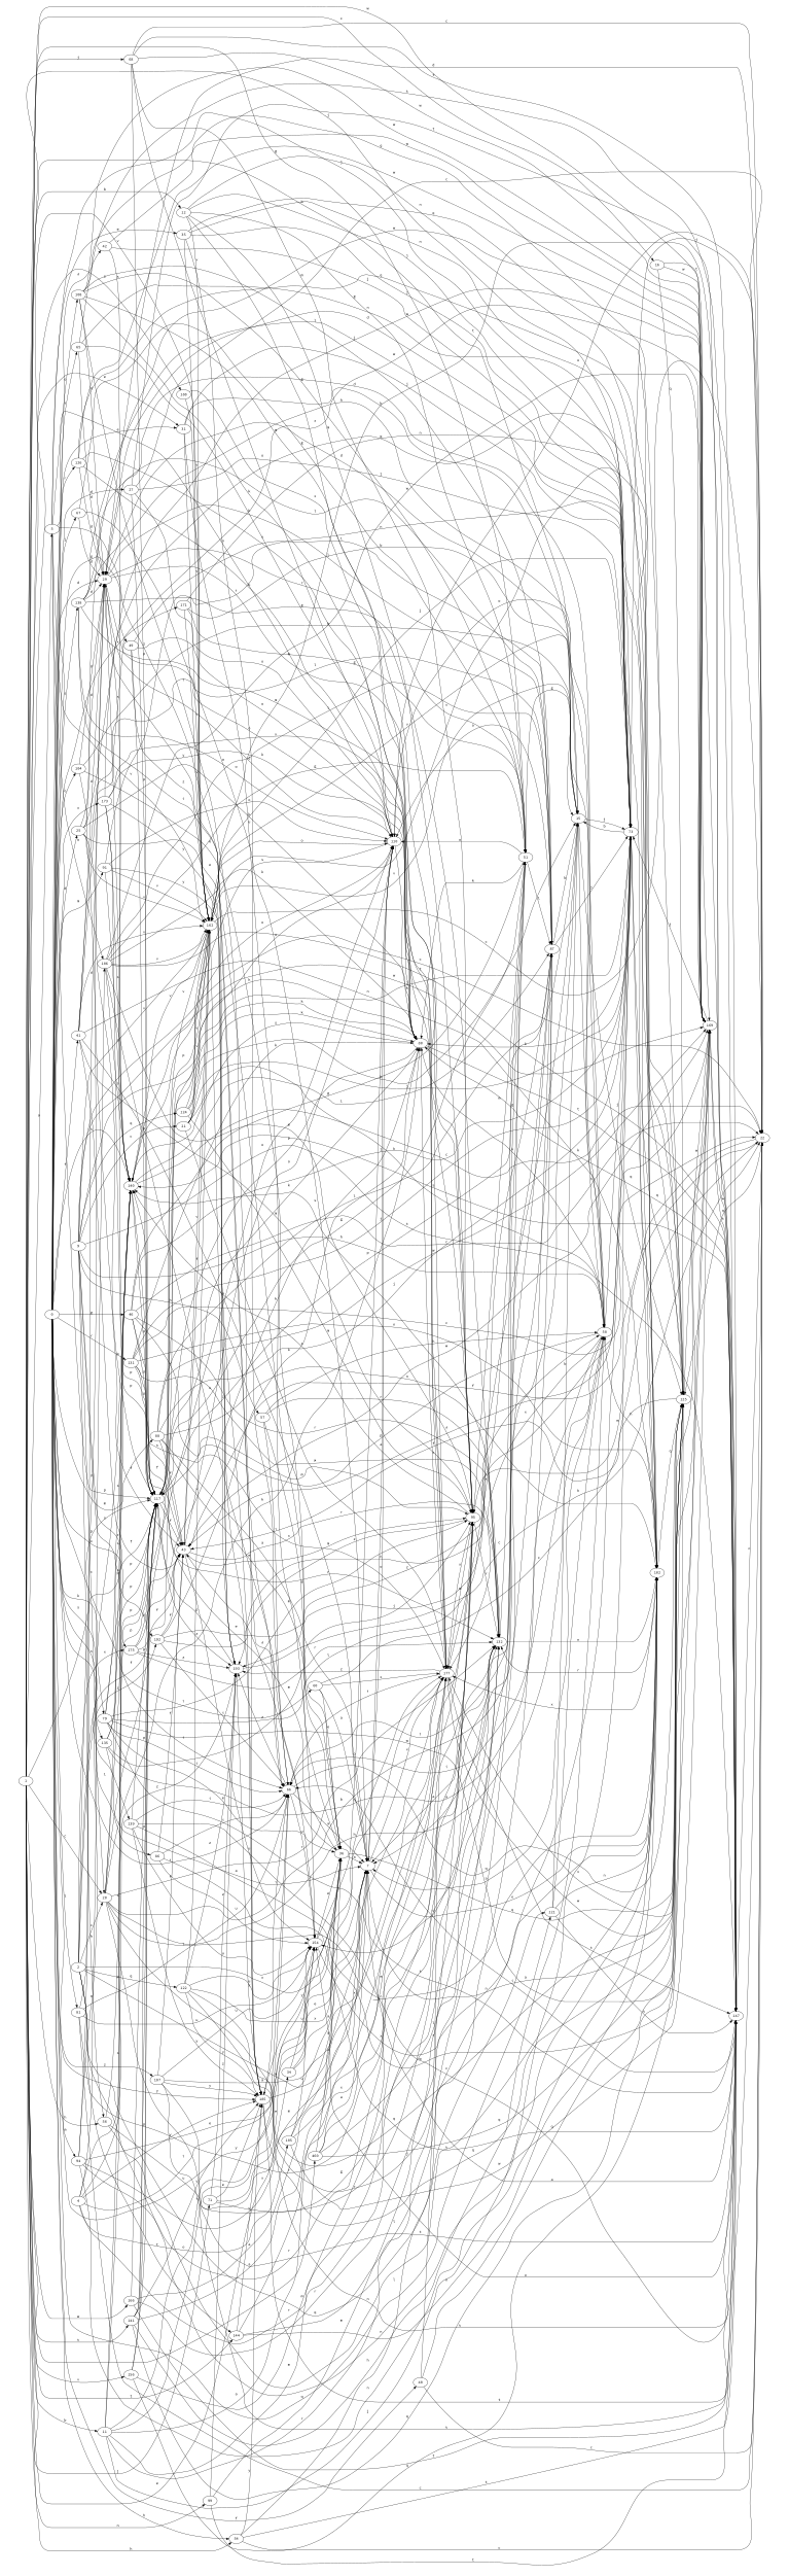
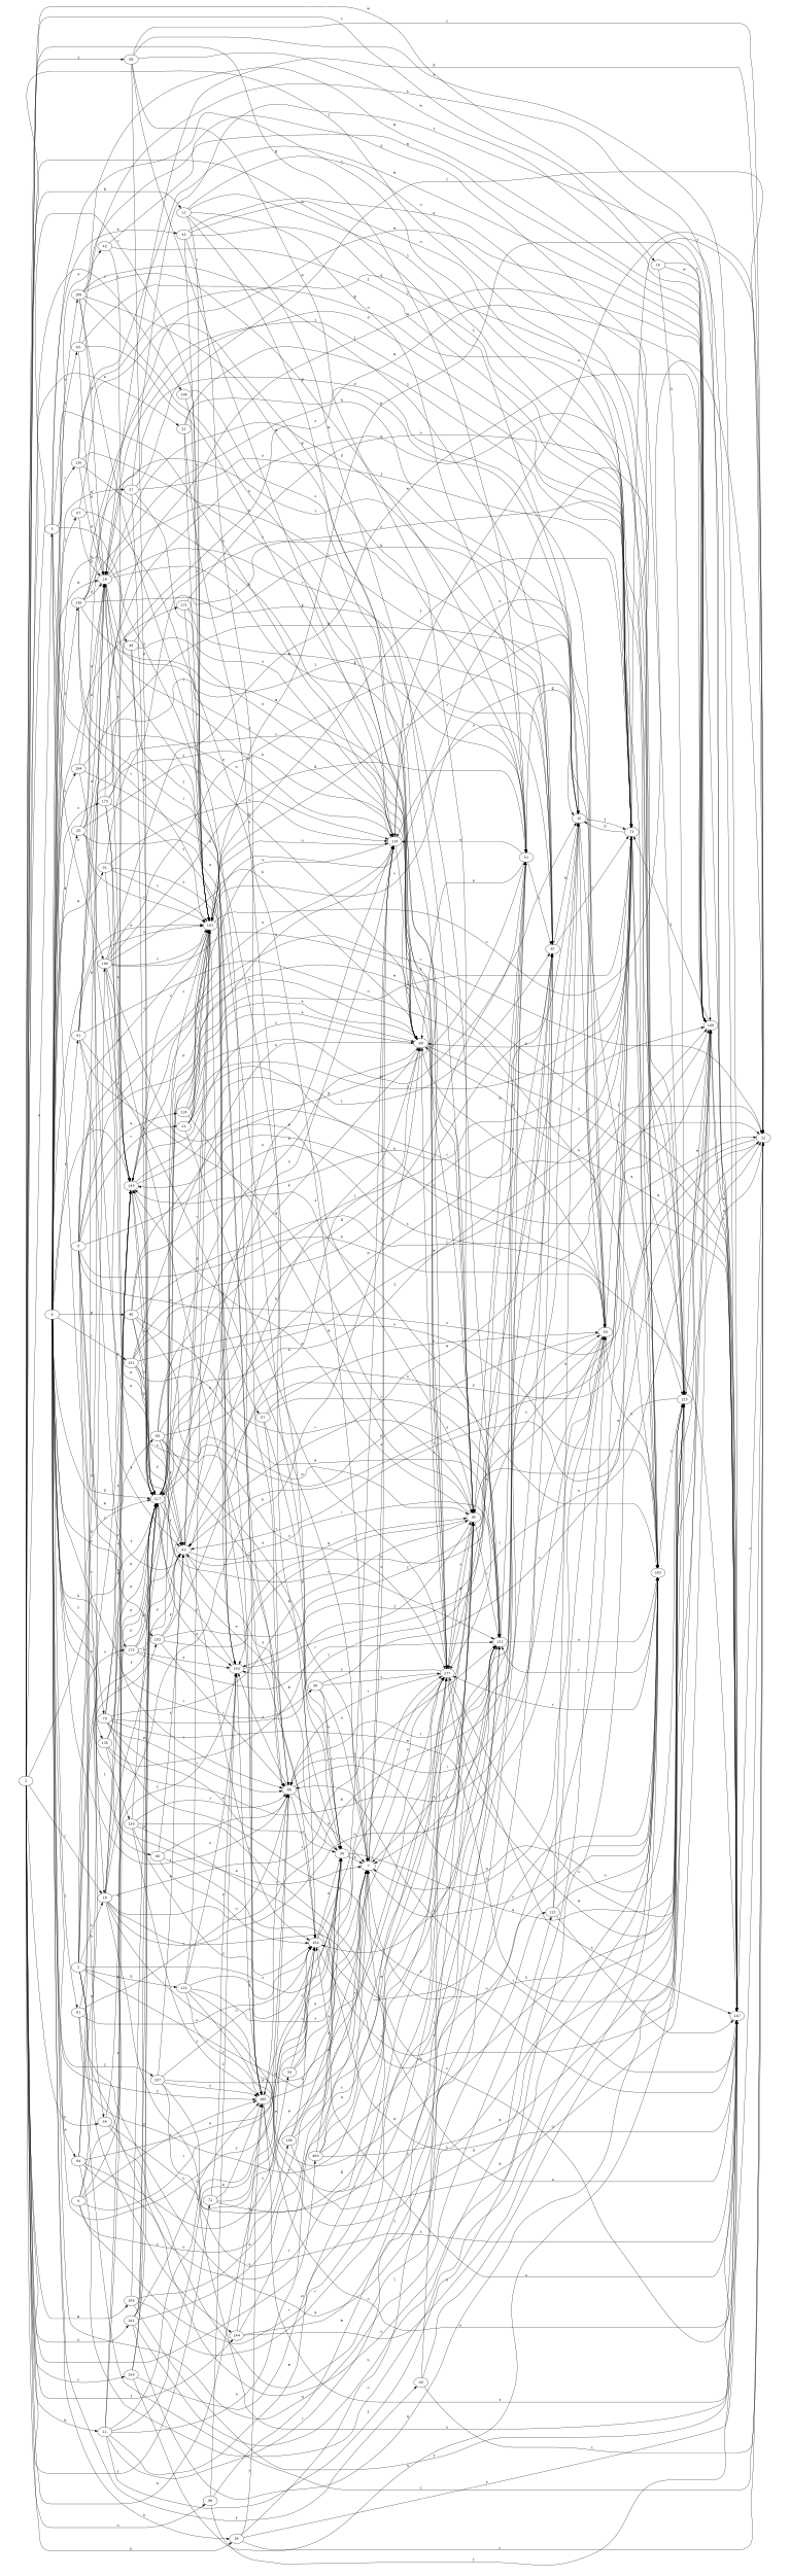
  strict digraph {
    fontname="Source Code Pro"
    rankdir=LR
    node [fontname="Source Code Pro"]
    edge [fontname="Source Code Pro"]
    0
    25
    27
    29
    31
    40
    41
    42
    46
    49
    54
    60
    65
    66
    67
    79
    81
    86
    88
    91
    94
    104
    121
    126
    131
    135
    138
    139
    140
    154
    171
    173
    175
    185
    187
    117
    169
    43
    80
    36
    125
    73
    22
    147
    110
    95
    132
    87
    15
    162
    177
    102
    7
    51
    193
    58
    1
    5
    11
    12
    16
    20
    34
    56
    68
    71
    99
    141
    144
    156
    n71 [label=460]
    166
    188
    106
    35
    108
    2
    122
    192
    n80 [label=9]
    21
    57
    124
    4
    105
    0 -> 25 [label=d]
    0 -> 27 [label=d]
    0 -> 29 [label=d]
-   0 -> 31 [label=e]
+   0 -> 162 [label=e]
    0 -> 40 [label=f]
    0 -> 41 [label=f]
    0 -> 42 [label=f]
    0 -> 46 [label=g]
    0 -> 49 [label=g]
    0 -> 54 [label=h]
    0 -> 60 [label=i]
    0 -> 65 [label=i]
    0 -> 66 [label=i]
    0 -> 67 [label=j]
    0 -> 79 [label=k]
    0 -> 81 [label=l]
    0 -> 86 [label=l]
    0 -> 88 [label=m]
    0 -> 91 [label=m]
    0 -> 94 [label=m]
    0 -> 104 [label=o]
    0 -> 121 [label=q]
    0 -> 126 [label=r]
    0 -> 131 [label=r]
    0 -> 135 [label=s]
    0 -> 138 [label=s]
    0 -> 139 [label=s]
    0 -> 140 [label=s]
    0 -> 154 [label=u]
    0 -> 171 [label=x]
    0 -> 173 [label=x]
    0 -> 175 [label=x]
    0 -> 185 [label=y]
    0 -> 187 [label=z]
    25 -> 29 [label=d]
    25 -> 117 [label=p]
    25 -> 169 [label=w]
    25 -> 43 [label=f]
    25 -> 80 [label=k]
    25 -> 36 [label=e]
    25 -> 125 [label=q]
    27 -> 117 [label=p]
    27 -> 73 [label=j]
    27 -> 22 [label=c]
    27 -> 147 [label=t]
    27 -> 110 [label=o]
    29 -> 140 [label=s]
    29 -> 185 [label=y]
    29 -> 117 [label=p]
    29 -> 110 [label=o]
    29 -> 95 [label=m]
    29 -> 132 [label=r]
    29 -> 87 [label=l]
    31 -> 154 [label=u]
    31 -> 73 [label=j]
    31 -> 15 [label=b]
    31 -> 162 [label=v]
    40 -> 125 [label=q]
    40 -> 22 [label=c]
    40 -> 177 [label=x]
    41 -> 29 [label=d]
    41 -> 169 [label=w]
    41 -> 43 [label=f]
    41 -> 95 [label=m]
    41 -> 87 [label=l]
    41 -> 162 [label=v]
    41 -> 102 [label=n]
    41 -> 7 [label=a]
    42 -> 140 [label=s]
    42 -> 169 [label=w]
    42 -> 73 [label=j]
    46 -> 117 [label=p]
    46 -> 36 [label=e]
    46 -> 73 [label=j]
    46 -> 22 [label=c]
    46 -> 95 [label=m]
    46 -> 132 [label=r]
    46 -> 51 [label=g]
    49 -> 117 [label=p]
    49 -> 110 [label=o]
    49 -> 87 [label=l]
    49 -> 193 [label=z]
    54 -> 185 [label=y]
    54 -> 22 [label=c]
    54 -> 147 [label=t]
    54 -> 87 [label=l]
    60 -> 36 [label=e]
    60 -> 22 [label=c]
    60 -> 177 [label=x]
    60 -> 7 [label=a]
    65 -> 29 [label=d]
    65 -> 80 [label=k]
    65 -> 147 [label=t]
    65 -> 102 [label=n]
    66 -> 154 [label=u]
    66 -> 125 [label=q]
    66 -> 7 [label=a]
    66 -> 193 [label=z]
    67 -> 29 [label=d]
    67 -> 7 [label=a]
    67 -> 51 [label=g]
    79 -> 66 [label=i]
    79 -> 140 [label=s]
    79 -> 117 [label=p]
    79 -> 169 [label=w]
    79 -> 36 [label=e]
    79 -> 147 [label=t]
    79 -> 95 [label=m]
    79 -> 87 [label=l]
    81 -> 29 [label=d]
    81 -> 66 [label=i]
    81 -> 154 [label=u]
    81 -> 22 [label=c]
    81 -> 132 [label=r]
    86 -> 66 [label=i]
    86 -> 154 [label=u]
    86 -> 43 [label=f]
    86 -> 147 [label=t]
    88 -> 169 [label=w]
    88 -> 43 [label=f]
    88 -> 36 [label=e]
    88 -> 73 [label=j]
    88 -> 87 [label=l]
    88 -> 102 [label=n]
    88 -> 7 [label=a]
    91 -> 140 [label=s]
    91 -> 185 [label=y]
    91 -> 110 [label=o]
    91 -> 162 [label=v]
    91 -> 102 [label=n]
    94 -> 29 [label=d]
    94 -> 140 [label=s]
    94 -> 36 [label=e]
    94 -> 132 [label=r]
    94 -> 177 [label=x]
    94 -> 102 [label=n]
    104 -> 29 [label=d]
    104 -> 36 [label=e]
    104 -> 15 [label=b]
    104 -> 162 [label=v]
    121 -> 147 [label=t]
    121 -> 15 [label=b]
    121 -> 102 [label=n]
    121 -> 58 [label=h]
    126 -> 29 [label=d]
    126 -> 169 [label=w]
    126 -> 80 [label=k]
    126 -> 125 [label=q]
    126 -> 177 [label=x]
    131 -> 117 [label=p]
    131 -> 80 [label=k]
    131 -> 73 [label=j]
    131 -> 22 [label=c]
    131 -> 132 [label=r]
    131 -> 177 [label=x]
    131 -> 102 [label=n]
    135 -> 140 [label=s]
    135 -> 117 [label=p]
    135 -> 95 [label=m]
    135 -> 7 [label=a]
    135 -> 58 [label=h]
    138 -> 29 [label=d]
    138 -> 66 [label=i]
    138 -> 73 [label=j]
    138 -> 110 [label=o]
    138 -> 95 [label=m]
    138 -> 87 [label=l]
    138 -> 51 [label=g]
    138 -> 58 [label=h]
    139 -> 66 [label=i]
    139 -> 154 [label=u]
    139 -> 185 [label=y]
    139 -> 117 [label=p]
    139 -> 169 [label=w]
    139 -> 22 [label=c]
    140 -> 117 [label=p]
    140 -> 43 [label=f]
    140 -> 22 [label=c]
    140 -> 110 [label=o]
    140 -> 87 [label=l]
    140 -> 162 [label=v]
    154 -> 36 [label=e]
    154 -> 110 [label=o]
    154 -> 102 [label=n]
    171 -> 15 [label=b]
    171 -> 162 [label=v]
    171 -> 102 [label=n]
    171 -> 51 [label=g]
    173 -> 140 [label=s]
    173 -> 185 [label=y]
    173 -> 117 [label=p]
    173 -> 169 [label=w]
    173 -> 80 [label=k]
    173 -> 177 [label=x]
    175 -> 117 [label=p]
    175 -> 80 [label=k]
    175 -> 110 [label=o]
    175 -> 132 [label=r]
    175 -> 193 [label=z]
    185 -> 66 [label=i]
    185 -> 125 [label=q]
    185 -> 147 [label=t]
    185 -> 177 [label=x]
    187 -> 154 [label=u]
    187 -> 185 [label=y]
    187 -> 43 [label=f]
    187 -> 147 [label=t]
    187 -> 7 [label=a]
    187 -> 51 [label=g]
    117 -> 43 [label=f]
    117 -> 80 [label=k]
    117 -> 110 [label=o]
    117 -> 132 [label=r]
    117 -> 162 [label=v]
    117 -> 51 [label=g]
    117 -> 193 [label=z]
    169 -> 43 [label=f]
    169 -> 73 [label=j]
    169 -> 147 [label=t]
    169 -> 177 [label=x]
    43 -> 140 [label=s]
    43 -> 154 [label=u]
    43 -> 169 [label=w]
    43 -> 110 [label=o]
    43 -> 95 [label=m]
    43 -> 132 [label=r]
    43 -> 162 [label=v]
    80 -> 140 [label=s]
    80 -> 117 [label=p]
    80 -> 147 [label=t]
    80 -> 177 [label=x]
    36 -> 185 [label=y]
    36 -> 43 [label=f]
    36 -> 125 [label=q]
    36 -> 7 [label=a]
    125 -> 169 [label=w]
    125 -> 43 [label=f]
    125 -> 162 [label=v]
    125 -> 7 [label=a]
    73 -> 29 [label=d]
    73 -> 80 [label=k]
    73 -> 125 [label=q]
    73 -> 15 [label=b]
    73 -> 102 [label=n]
    22 -> 29 [label=d]
    22 -> 43 [label=f]
    22 -> 125 [label=q]
    22 -> 73 [label=j]
    22 -> 110 [label=o]
    22 -> 95 [label=m]
    147 -> 66 [label=i]
    147 -> 140 [label=s]
    147 -> 154 [label=u]
    147 -> 169 [label=w]
    147 -> 80 [label=k]
    147 -> 22 [label=c]
    147 -> 7 [label=a]
    110 -> 29 [label=d]
    110 -> 140 [label=s]
    110 -> 80 [label=k]
    110 -> 7 [label=a]
    95 -> 140 [label=s]
    95 -> 132 [label=r]
    95 -> 177 [label=x]
    95 -> 193 [label=z]
    132 -> 140 [label=s]
    132 -> 102 [label=n]
    132 -> 7 [label=a]
    132 -> 51 [label=g]
    87 -> 66 [label=i]
    87 -> 154 [label=u]
    87 -> 73 [label=j]
    87 -> 110 [label=o]
    87 -> 15 [label=b]
    15 -> 29 [label=d]
    15 -> 117 [label=p]
    15 -> 125 [label=q]
    15 -> 73 [label=j]
    15 -> 162 [label=v]
    15 -> 51 [label=g]
    15 -> 193 [label=z]
    15 -> 58 [label=h]
    162 -> 117 [label=p]
    162 -> 43 [label=f]
    162 -> 73 [label=j]
    162 -> 22 [label=c]
    162 -> 147 [label=t]
    162 -> 110 [label=o]
    162 -> 193 [label=z]
    177 -> 66 [label=i]
    177 -> 169 [label=w]
    177 -> 147 [label=t]
    177 -> 95 [label=m]
    177 -> 193 [label=z]
    102 -> 125 [label=q]
    102 -> 132 [label=r]
    102 -> 177 [label=x]
    102 -> 58 [label=h]
    7 -> 110 [label=o]
    7 -> 177 [label=x]
    7 -> 102 [label=n]
    51 -> 80 [label=k]
    51 -> 110 [label=o]
    51 -> 95 [label=m]
    51 -> 87 [label=l]
    51 -> 177 [label=x]
    51 -> 7 [label=a]
    193 -> 185 [label=y]
    193 -> 117 [label=p]
    193 -> 22 [label=c]
    58 -> 29 [label=d]
    58 -> 66 [label=i]
    58 -> 117 [label=p]
    58 -> 80 [label=k]
    58 -> 73 [label=j]
    58 -> 110 [label=o]
    58 -> 162 [label=v]
    58 -> 177 [label=x]
    58 -> 7 [label=a]
    1 -> 31 [label=e]
    1 -> 54 [label=h]
    1 -> 117 [label=p]
    1 -> 169 [label=w]
    1 -> 73 [label=j]
    1 -> 15 [label=b]
    1 -> 162 [label=v]
    1 -> 51 [label=g]
    1 -> 5 [label=a]
    1 -> 11 [label=b]
    1 -> 12 [label=b]
    1 -> 16 [label=c]
    1 -> 20 [label=c]
    1 -> 34 [label=e]
    1 -> 56 [label=h]
    1 -> 68 [label=j]
    1 -> 71 [label=j]
    1 -> 99 [label=n]
    1 -> 141 [label=t]
    1 -> 144 [label=t]
    1 -> 156 [label=v]
    1 -> n71 [label=v]
    1 -> 166 [label=w]
    1 -> 188 [label=z]
    5 -> 117 [label=p]
    5 -> 73 [label=j]
    5 -> 110 [label=o]
    5 -> 162 [label=v]
    5 -> 193 [label=z]
    5 -> 106 [label=o]
    5 -> 35 [label=e]
    5 -> 108 [label=o]
    11 -> 66 [label=i]
    11 -> 140 [label=s]
    11 -> 117 [label=p]
    11 -> 36 [label=e]
    11 -> 73 [label=j]
    11 -> 95 [label=m]
    11 -> 132 [label=r]
    11 -> 7 [label=a]
    12 -> 73 [label=j]
    12 -> 95 [label=m]
    12 -> 162 [label=v]
    12 -> 177 [label=x]
    12 -> 102 [label=n]
    12 -> 51 [label=g]
    16 -> 169 [label=w]
    16 -> 125 [label=q]
    16 -> 147 [label=t]
    20 -> 140 [label=s]
    20 -> 117 [label=p]
    20 -> 80 [label=k]
    20 -> 125 [label=q]
    20 -> 147 [label=t]
    20 -> 132 [label=r]
    20 -> 15 [label=b]
    20 -> 162 [label=v]
    20 -> 102 [label=n]
    20 -> 58 [label=h]
    34 -> 154 [label=u]
    34 -> 36 [label=e]
    34 -> 7 [label=a]
    56 -> 140 [label=s]
    56 -> 95 [label=m]
    56 -> 102 [label=n]
    68 -> 117 [label=p]
    68 -> 169 [label=w]
    68 -> 22 [label=c]
    68 -> 147 [label=t]
    68 -> 110 [label=o]
    68 -> 95 [label=m]
    71 -> 185 [label=y]
    71 -> 36 [label=e]
    71 -> 132 [label=r]
    71 -> 193 [label=z]
    99 -> 147 [label=t]
    99 -> 95 [label=m]
    99 -> 193 [label=z]
    141 -> 185 [label=y]
    141 -> 117 [label=p]
    141 -> 43 [label=f]
    141 -> 125 [label=q]
    141 -> 7 [label=a]
    141 -> 58 [label=h]
    144 -> 185 [label=y]
    144 -> 87 [label=l]
    144 -> 177 [label=x]
    144 -> 102 [label=n]
    156 -> 117 [label=p]
    156 -> 125 [label=q]
    156 -> 95 [label=m]
    156 -> 162 [label=v]
    n71 -> 36 [label=e]
    n71 -> 125 [label=q]
    n71 -> 87 [label=l]
    n71 -> 177 [label=x]
    n71 -> 7 [label=a]
    166 -> 117 [label=p]
    166 -> 147 [label=t]
    166 -> 132 [label=r]
    166 -> 7 [label=a]
    188 -> 162 [label=v]
    188 -> 177 [label=x]
    106 -> 140 [label=s]
    106 -> 154 [label=u]
    106 -> 169 [label=w]
    106 -> 80 [label=k]
    106 -> 147 [label=t]
    106 -> 95 [label=m]
    106 -> 87 [label=l]
    106 -> 162 [label=v]
    106 -> 51 [label=g]
    35 -> 66 [label=i]
    35 -> 125 [label=q]
    35 -> 73 [label=j]
    35 -> 162 [label=v]
    35 -> 102 [label=n]
    108 -> 29 [label=d]
    108 -> 66 [label=i]
    108 -> 169 [label=w]
    108 -> 80 [label=k]
    108 -> 125 [label=q]
    108 -> 95 [label=m]
    108 -> 87 [label=l]
    108 -> 51 [label=g]
    2 -> 121 [label=q]
    2 -> 175 [label=x]
    2 -> 117 [label=p]
    2 -> 43 [label=f]
    2 -> 95 [label=m]
    2 -> 177 [label=x]
    2 -> 102 [label=n]
    2 -> 20 [label=c]
    2 -> 144 [label=t]
    2 -> 122 [label=q]
    2 -> 192 [label=z]
    122 -> 154 [label=u]
    122 -> 185 [label=y]
    122 -> 73 [label=j]
    122 -> 147 [label=t]
    122 -> 162 [label=v]
    122 -> 177 [label=x]
    122 -> 193 [label=z]
    192 -> 66 [label=i]
    192 -> 43 [label=f]
    192 -> 80 [label=k]
    192 -> 73 [label=j]
    192 -> 58 [label=h]
    n80 -> 66 [label=i]
    n80 -> 169 [label=w]
    n80 -> 80 [label=k]
    n80 -> 22 [label=c]
    n80 -> 147 [label=t]
    n80 -> 162 [label=v]
    n80 -> 58 [label=h]
    n80 -> 20 [label=c]
    n80 -> 56 [label=h]
    n80 -> 192 [label=z]
    n80 -> 21 [label=c]
    n80 -> 57 [label=h]
    n80 -> 124 [label=q]
    21 -> 80 [label=k]
    21 -> 73 [label=j]
    21 -> 15 [label=b]
    21 -> 162 [label=v]
    21 -> 177 [label=x]
    21 -> 58 [label=h]
    57 -> 66 [label=i]
    57 -> 36 [label=e]
    57 -> 132 [label=r]
    57 -> 58 [label=h]
    124 -> 80 [label=k]
    124 -> 73 [label=j]
    124 -> 95 [label=m]
    124 -> 162 [label=v]
    4 -> 66 [label=i]
    4 -> 185 [label=y]
    4 -> 117 [label=p]
    4 -> 132 [label=r]
    4 -> 193 [label=z]
    4 -> 106 [label=o]
    4 -> 105 [label=o]
    105 -> 154 [label=u]
    105 -> 169 [label=w]
    105 -> 95 [label=m]
    105 -> 7 [label=a]
  }
